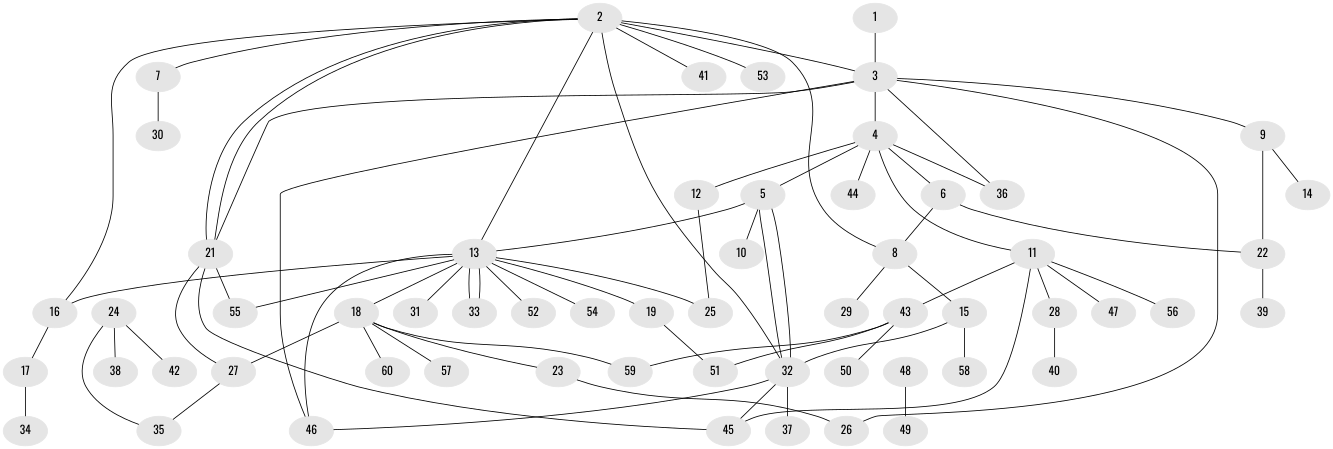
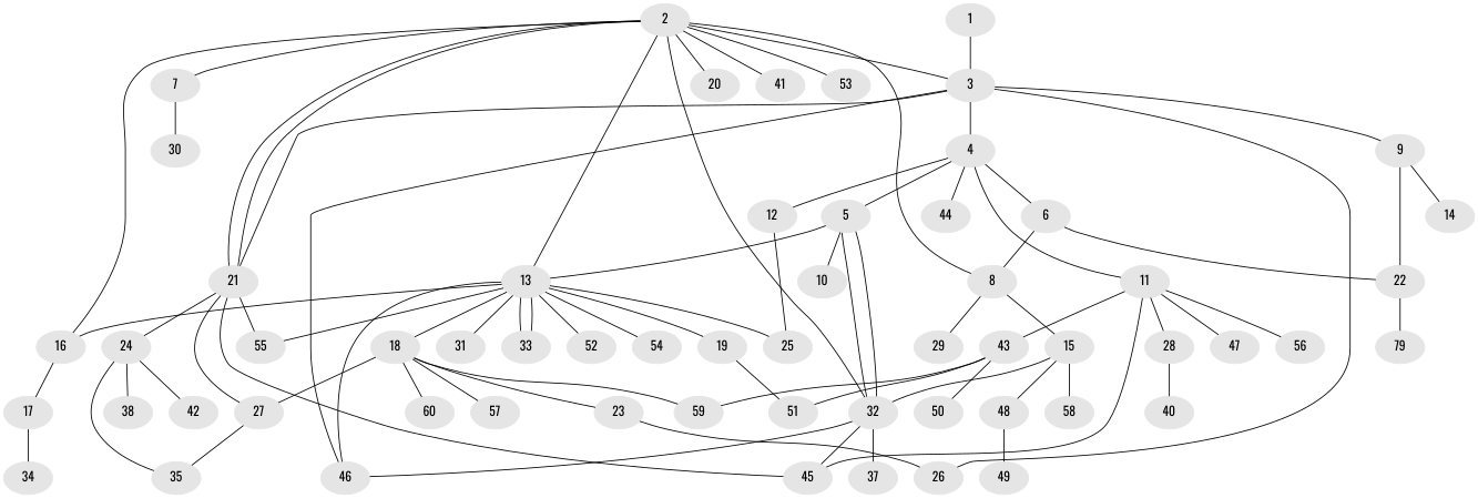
  graph {
    fontname=Oswald
    node [color=gray90 fontname=Oswald style=filled]
    edge [fontname=Oswald]
    1
    3
    2
    7
    8
    13
    16
+   20
    21
    32
    41
    53
    4
    9
    26
-   36
    46
    30
    15
    29
    25
    18
    19
    31
    33
    52
    54
    55
    17
    45
    27
    24
    37
    5
    6
    11
    12
    44
    22
    14
    10
    28
    43
    47
    56
-   39
+   39 [label=79]
    48
    58
    40
    59
    51
    50
    23
    57
    60
    49
    34
    35
    38
    42
    1 -- 3
    3 -- 21
    3 -- 4
    3 -- 9
    3 -- 26
-   3 -- 36
    3 -- 46
    2 -- 3
    2 -- 7
    2 -- 8
    2 -- 13
    2 -- 16
+   2 -- 20
    2 -- 21
    2 -- 21
    2 -- 32
    2 -- 41
    2 -- 53
    7 -- 30
    8 -- 15
    8 -- 29
    13 -- 16
    13 -- 46
    13 -- 25
    13 -- 18
    13 -- 19
    13 -- 31
    13 -- 33
    13 -- 33
    13 -- 52
    13 -- 54
    13 -- 55
    16 -- 17
    21 -- 55
    21 -- 45
    21 -- 27
+   21 -- 24
    32 -- 46
    32 -- 45
    32 -- 37
-   4 -- 36
    4 -- 5
    4 -- 6
    4 -- 11
    4 -- 12
    4 -- 44
    9 -- 22
    9 -- 14
    15 -- 32
+   15 -- 48
    15 -- 58
    18 -- 27
    18 -- 59
    18 -- 23
    18 -- 57
    18 -- 60
    19 -- 51
    17 -- 34
    27 -- 35
    24 -- 35
    24 -- 38
    24 -- 42
    5 -- 13
    5 -- 32
    5 -- 32
    5 -- 10
    6 -- 8
    6 -- 22
    11 -- 45
    11 -- 28
    11 -- 43
    11 -- 47
    11 -- 56
    12 -- 25
    22 -- 39
    28 -- 40
    43 -- 59
    43 -- 51
    43 -- 50
    48 -- 49
    23 -- 26
  }
